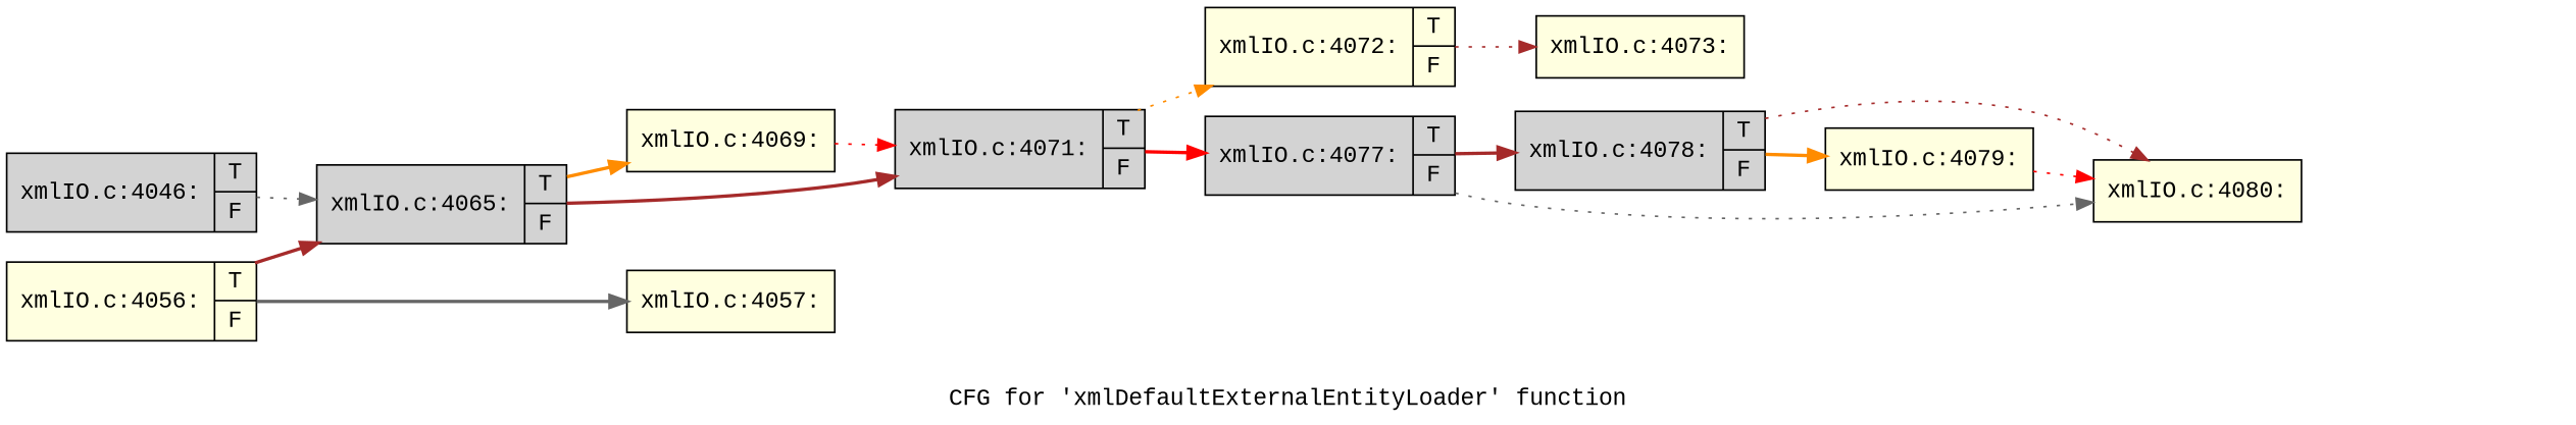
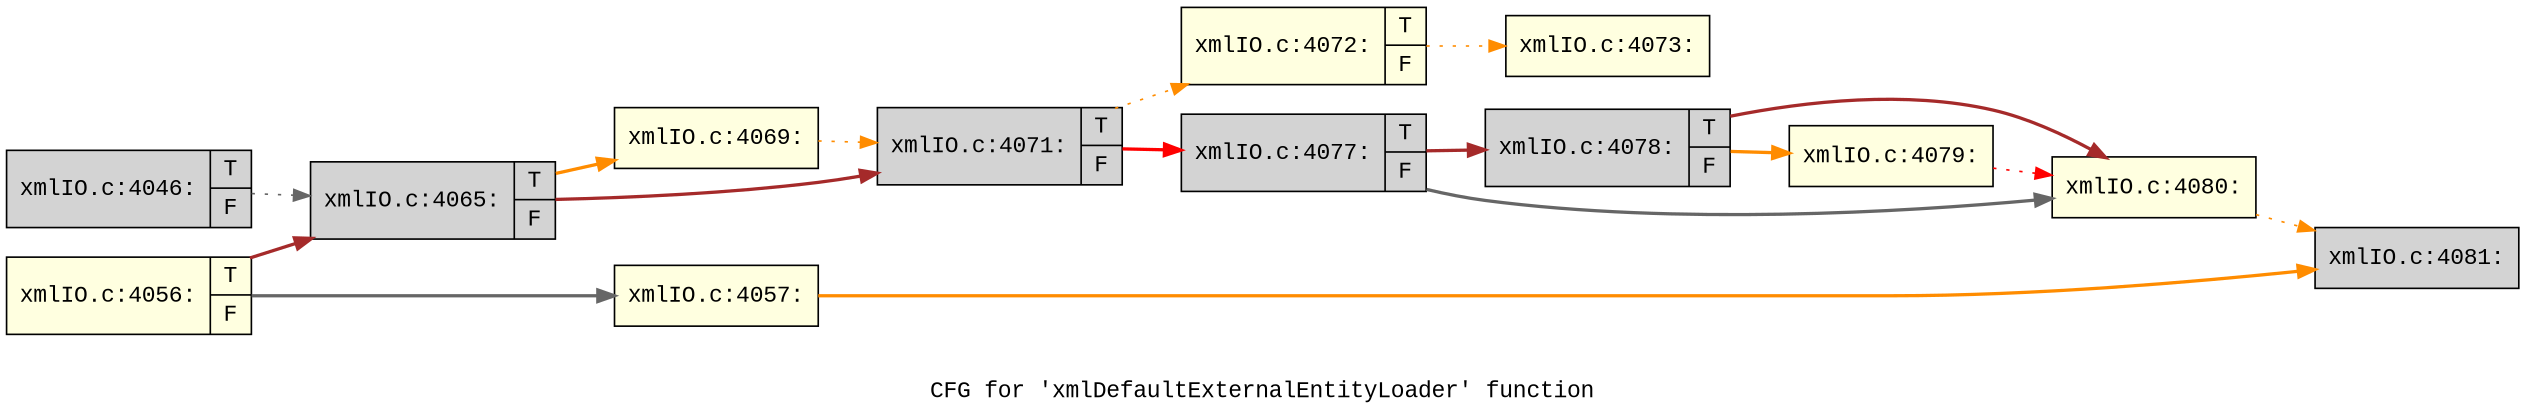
  digraph {
    fontname="Liberation Mono"
    label="CFG for 'xmlDefaultExternalEntityLoader' function"
    rankdir=LR
    node [fillcolor=lightyellow fontname="Liberation Mono" shape=record style=filled]
    edge [color=darkorange fontname="Liberation Mono" style=dotted]
    n1 [fillcolor=lightgrey label="{xmlIO.c:4046:|{<s0>T|<s1>F}}"]
    n2 [fillcolor=lightgrey label="{xmlIO.c:4065:|{<s0>T|<s1>F}}"]
    n3 [label="{xmlIO.c:4056:|{<s0>T|<s1>F}}"]
    n4 [label="{xmlIO.c:4057:}"]
    n5 [label="{xmlIO.c:4069:}"]
    n6 [fillcolor=lightgrey label="{xmlIO.c:4071:|{<s0>T|<s1>F}}"]
+   n7 [fillcolor=lightgrey label="{xmlIO.c:4081:}"]
    n8 [label="{xmlIO.c:4072:|{<s0>T|<s1>F}}"]
    n9 [fillcolor=lightgrey label="{xmlIO.c:4077:|{<s0>T|<s1>F}}"]
    n10 [label="{xmlIO.c:4073:}"]
    n11 [fillcolor=lightgrey label="{xmlIO.c:4078:|{<s0>T|<s1>F}}"]
    n12 [label="{xmlIO.c:4080:}"]
    n13 [label="{xmlIO.c:4079:}"]
    n1 -> n2 [color=gray40]
    n2 -> n5 [style=bold]
    n2 -> n6 [color=brown style=bold]
    n3 -> n2 [color=brown style=bold]
    n3 -> n4 [color=gray40 style=bold]
-   n5 -> n6 [color=red]
+   n4 -> n7 [style=bold]
+   n5 -> n6
    n6 -> n8
    n6 -> n9 [color=red style=bold]
-   n8 -> n10 [color=brown]
+   n8 -> n10
    n9 -> n11 [color=brown style=bold]
-   n9 -> n12 [color=gray40]
-   n11 -> n12 [color=brown]
+   n9 -> n12 [color=gray40 style=bold]
+   n11 -> n12 [color=brown style=bold]
    n11 -> n13 [style=bold]
+   n12 -> n7
    n13 -> n12 [color=red]
  }
